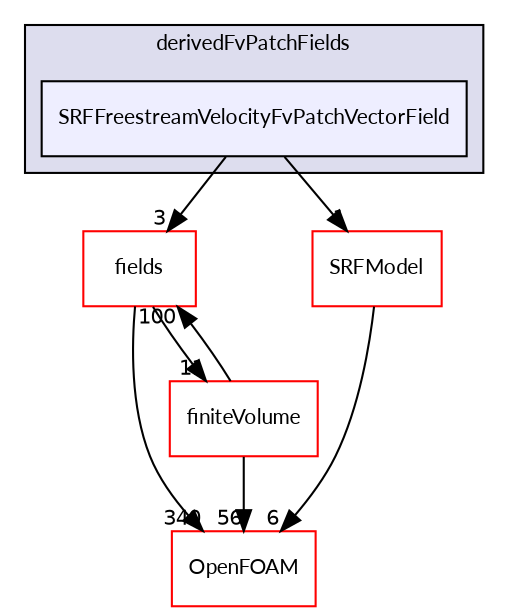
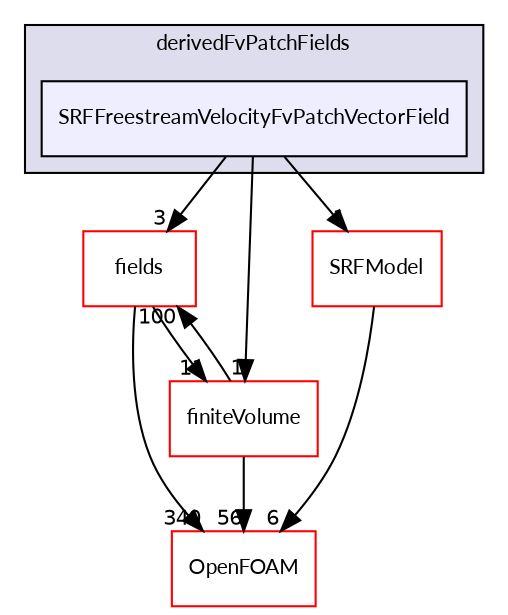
  digraph {
    compound=true
    fontname=Lato
    node [fontname=Lato fontsize=10 shape=box color=red]
    edge [fontname=Lato headlabel=1 labeldistance=1.5 labelfontname=Helvetica labelfontsize=10]
    n1 [fillcolor="#eeeeff" label=SRFFreestreamVelocityFvPatchVectorField pencolor=black style=filled color=""]
    n2 [label=fields]
    n3 [label=SRFModel]
    n4 [label=finiteVolume]
    n5 [label=OpenFOAM]
    subgraph cluster_1 {
      bgcolor="#ddddee"
      fontsize=10
      label=derivedFvPatchFields
      pencolor=black
      n1
    }
    n1 -> n2 [headlabel=3]
    n1 -> n3
+   n1 -> n4
    n2 -> n4 [headlabel=11]
    n2 -> n5 [headlabel=340]
    n3 -> n5 [headlabel=6]
    n4 -> n2 [headlabel=100]
    n4 -> n5 [headlabel=56]
  }
